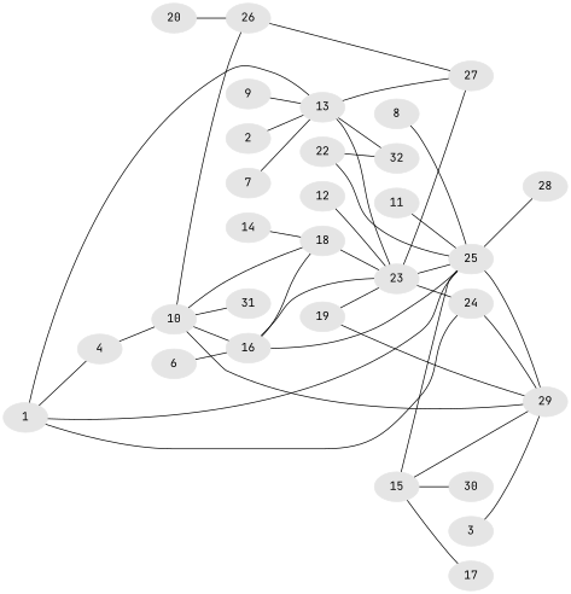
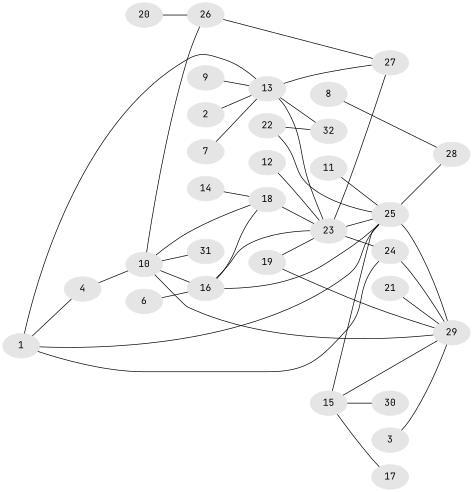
  graph {
    fontname="JetBrains Mono"
    rankdir=LR
    node [color=gray90 fontname="JetBrains Mono" style=filled]
    edge [fontname="JetBrains Mono" weight=1.0]
    1
    4
    13
    24
    25
    10
    23
    27
    32
    29
    28
    2
    3
    16
    18
    26
    31
    6
    7
    8
    9
    11
    12
    14
    15
    17
    30
    19
    20
+   21
    22
    1 -- 4
    1 -- 13
    1 -- 24
    1 -- 25 [weight=2.0]
    4 -- 10
    13 -- 23
    13 -- 27
    13 -- 32
    24 -- 29 [weight=2.0]
    25 -- 29
    25 -- 28
    10 -- 29 [weight=2.0]
    10 -- 16
    10 -- 18
    10 -- 26
    10 -- 31
    23 -- 24 [weight=2.0]
    23 -- 25
    23 -- 27
    2 -- 13
    3 -- 29
    16 -- 25
    16 -- 23
    16 -- 18
    18 -- 23
    26 -- 27
    6 -- 16
    7 -- 13
-   8 -- 25
+   8 -- 28
    9 -- 13
    11 -- 25
    12 -- 23
    14 -- 18
    15 -- 25
    15 -- 29 [weight=2.0]
    15 -- 17
    15 -- 30
    19 -- 23
    19 -- 29
    20 -- 26
+   21 -- 29
    22 -- 25
    22 -- 32
  }
